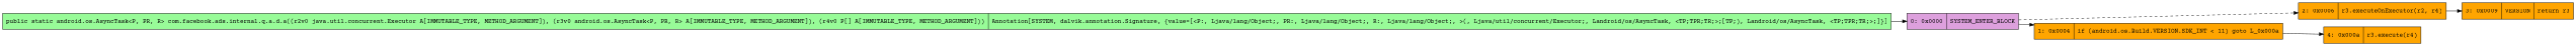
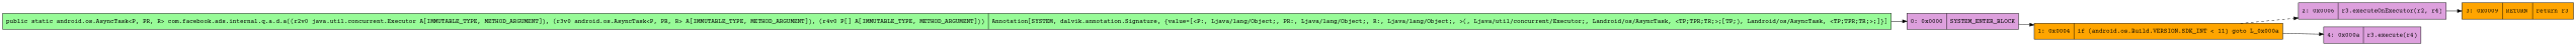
  digraph {
    fontname="Courier Prime"
    rankdir=LR
    node [fillcolor=orange fontname="Courier Prime" shape=record style=filled]
    edge [fontname="Courier Prime"]
    n1 [fillcolor=plum label="{0\:\ 0x0000|SYSTEM_ENTER_BLOCK\l}"]
    n2 [label="{1\:\ 0x0004|if (android.os.Build.VERSION.SDK_INT \< 11) goto L_0x000a\l}"]
-   n3 [label="{2\:\ 0x0006|r3.executeOnExecutor(r2, r4)\l}"]
-   n4 [label="{4\:\ 0x000a|r3.execute(r4)\l}"]
-   n5 [label="{3\:\ 0x0009|VERSION\l|return r3\l}"]
+   n3 [fillcolor=plum label="{2\:\ 0x0006|r3.executeOnExecutor(r2, r4)\l}"]
+   n4 [fillcolor=plum label="{4\:\ 0x000a|r3.execute(r4)\l}"]
+   n5 [label="{3\:\ 0x0009|RETURN\l|return r3\l}"]
    n6 [fillcolor=palegreen label="{public static android.os.AsyncTask\<P, PR, R\> com.facebook.ads.internal.q.a.d.a((r2v0 java.util.concurrent.Executor A[IMMUTABLE_TYPE, METHOD_ARGUMENT]), (r3v0 android.os.AsyncTask\<P, PR, R\> A[IMMUTABLE_TYPE, METHOD_ARGUMENT]), (r4v0 P[] A[IMMUTABLE_TYPE, METHOD_ARGUMENT]))  | Annotation[SYSTEM, dalvik.annotation.Signature, \{value=[\<P:, Ljava\/lang\/Object;, PR:, Ljava\/lang\/Object;, R:, Ljava\/lang\/Object;, \>(, Ljava\/util\/concurrent\/Executor;, Landroid\/os\/AsyncTask, \<TP;TPR;TR;\>;[TP;), Landroid\/os\/AsyncTask, \<TP;TPR;TR;\>;]\}]\l}"]
    n1 -> n2
-   n1 -> n3 [style=dashed]
+   n2 -> n3 [style=dashed]
    n2 -> n4
    n3 -> n5
    n6 -> n1
  }
